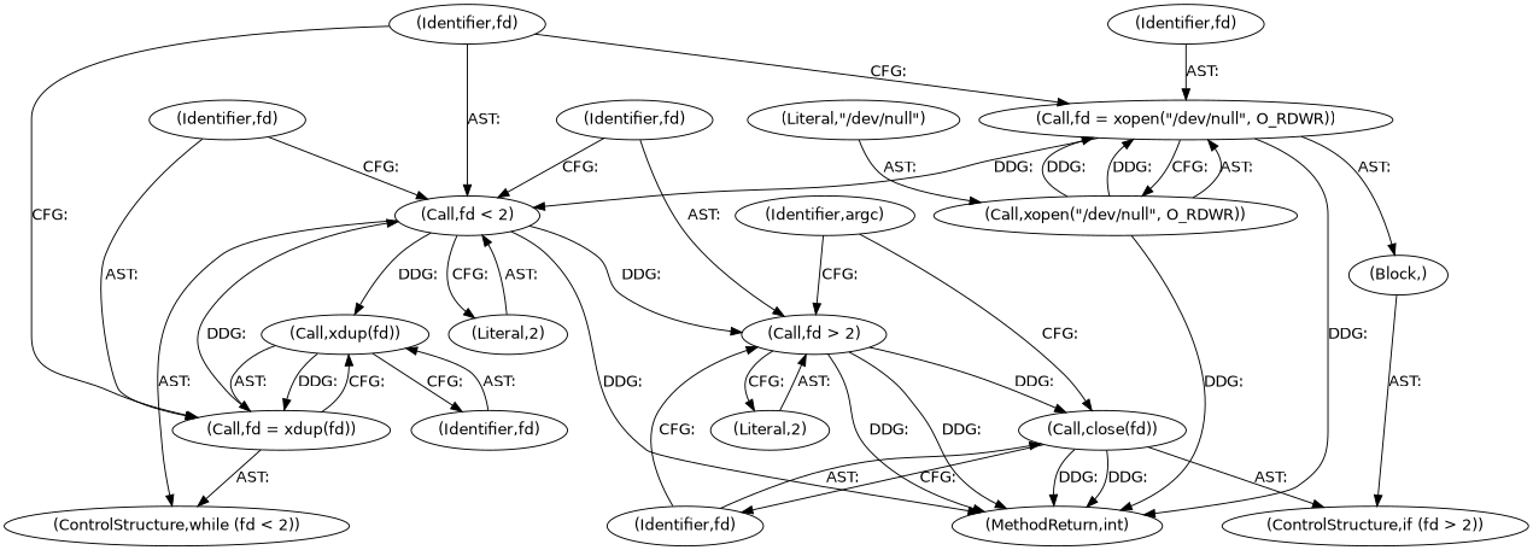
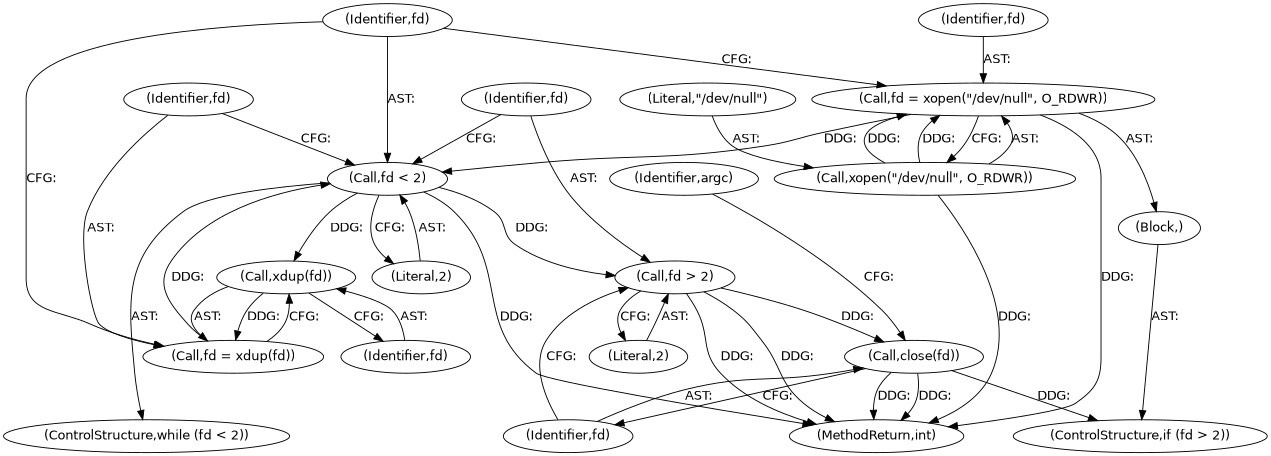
  digraph {
    fontname="DejaVu Sans"
    node [fontname="DejaVu Sans"]
    edge [fontname="DejaVu Sans"]
    n1 [label="(Call,fd = xopen(\"/dev/null\", O_RDWR))"]
    n2 [label="(Call,xopen(\"/dev/null\", O_RDWR))"]
    n3 [label="(Call,fd < 2)"]
    n4 [label="(Block,)"]
    n5 [label="(MethodReturn,int)"]
    n6 [label="(Call,xdup(fd))"]
    n7 [label="(Call,fd > 2)"]
    n8 [label="(ControlStructure,while (fd < 2))"]
    n9 [label="(Literal,2)"]
    n10 [label="(ControlStructure,if (fd > 2))"]
    n11 [label="(Call,fd = xdup(fd))"]
    n12 [label="(Identifier,fd)"]
    n13 [label="(Call,close(fd))"]
    n14 [label="(Literal,2)"]
    n15 [label="(Identifier,fd)"]
    n16 [label="(Identifier,fd)"]
    n17 [label="(Identifier,fd)"]
    n18 [label="(Identifier,argc)"]
    n19 [label="(Identifier,fd)"]
    n20 [label="(Identifier,fd)"]
    n21 [label="(Literal,\"/dev/null\")"]
    n1 -> n2 [label="CFG: "]
    n1 -> n3 [label="DDG: "]
    n1 -> n4 [label="AST: "]
    n1 -> n5 [label="DDG: "]
    n2 -> n1 [label="AST: "]
    n2 -> n1 [label="DDG: "]
    n2 -> n1 [label="DDG: "]
    n2 -> n5 [label="DDG: "]
    n3 -> n5 [label="DDG: "]
    n3 -> n6 [label="DDG: "]
    n3 -> n7 [label="DDG: "]
    n3 -> n8 [label="AST: "]
    n3 -> n9 [label="CFG: "]
    n4 -> n10 [label="AST: "]
    n6 -> n11 [label="AST: "]
    n6 -> n11 [label="DDG: "]
    n6 -> n12 [label="CFG: "]
    n7 -> n5 [label="DDG: "]
    n7 -> n5 [label="DDG: "]
    n7 -> n13 [label="DDG: "]
    n7 -> n14 [label="CFG: "]
    n9 -> n3 [label="AST: "]
    n11 -> n3 [label="DDG: "]
    n11 -> n6 [label="CFG: "]
-   n11 -> n8 [label="AST: "]
    n12 -> n6 [label="AST: "]
    n13 -> n5 [label="DDG: "]
    n13 -> n5 [label="DDG: "]
-   n13 -> n10 [label="AST: "]
+   n13 -> n10 [label="DDG: "]
    n13 -> n15 [label="CFG: "]
    n14 -> n7 [label="AST: "]
    n15 -> n7 [label="CFG: "]
    n15 -> n13 [label="AST: "]
    n16 -> n3 [label="CFG: "]
    n16 -> n7 [label="AST: "]
    n17 -> n3 [label="CFG: "]
    n17 -> n11 [label="AST: "]
-   n18 -> n7 [label="CFG: "]
    n18 -> n13 [label="CFG: "]
    n19 -> n1 [label="AST: "]
    n20 -> n1 [label="CFG: "]
    n20 -> n3 [label="AST: "]
    n20 -> n11 [label="CFG: "]
    n21 -> n2 [label="AST: "]
  }
